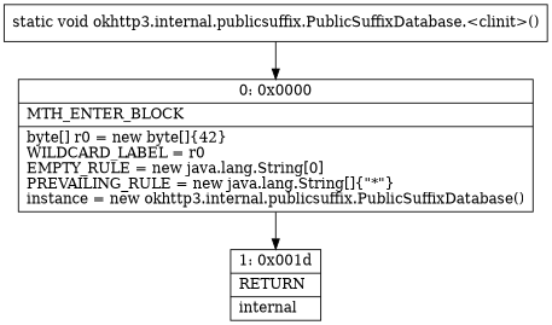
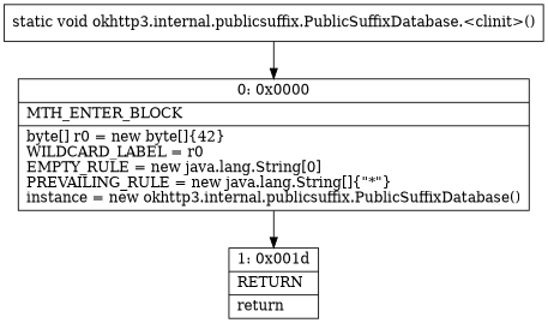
  digraph {
    node [shape=record]
    n1 [label="{0\:\ 0x0000|MTH_ENTER_BLOCK\l|byte[] r0 = new byte[]\{42\}\lWILDCARD_LABEL = r0\lEMPTY_RULE = new java.lang.String[0]\lPREVAILING_RULE = new java.lang.String[]\{\"*\"\}\linstance = new okhttp3.internal.publicsuffix.PublicSuffixDatabase()\l}"]
-   n2 [label="{1\:\ 0x001d|RETURN\l|internal\l}"]
+   n2 [label="{1\:\ 0x001d|RETURN\l|return\l}"]
    n3 [label="{static void okhttp3.internal.publicsuffix.PublicSuffixDatabase.\<clinit\>() }"]
    n1 -> n2
    n3 -> n1
  }
